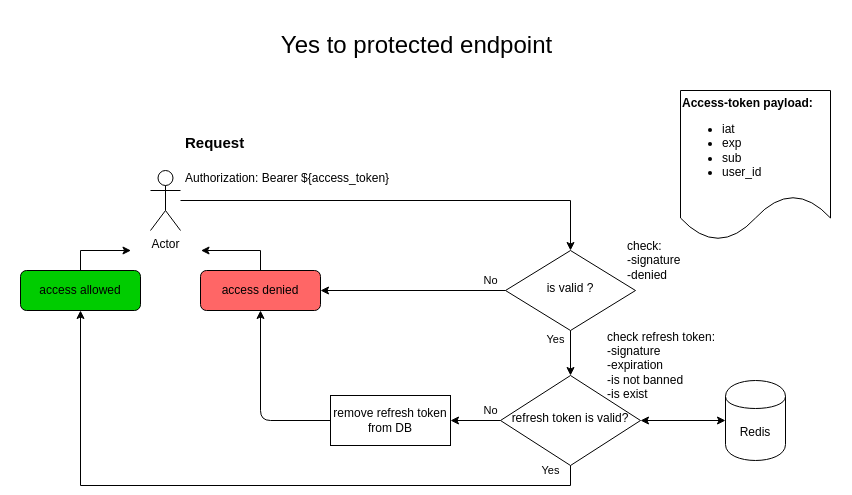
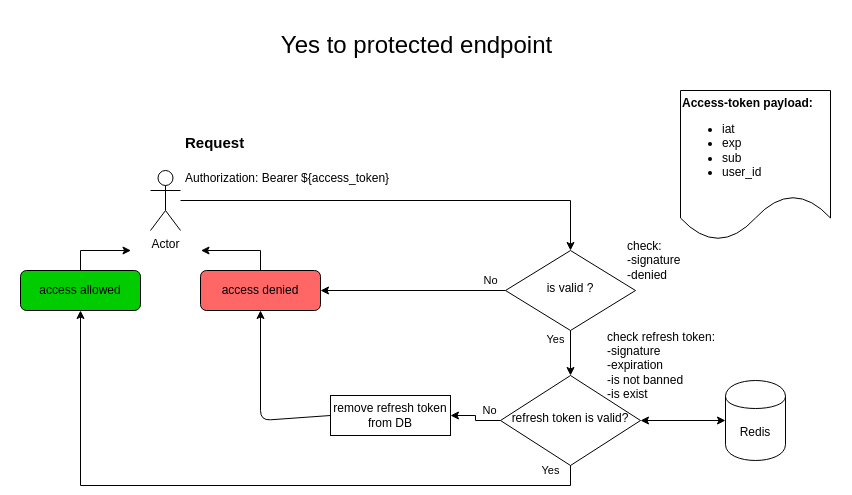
  <mxCell id="0" />
  <mxCell id="1" parent="0" />
  <mxCell id="2" style="edgeStyle=orthogonalEdgeStyle;rounded=0;orthogonalLoop=1;jettySize=auto;html=1;entryX=0.5;entryY=0;entryDx=0;entryDy=0;" parent="1" source="3" target="4" edge="1"><mxGeometry relative="1" as="geometry" /></mxCell>
  <mxCell id="3" value="Actor" style="shape=umlActor;verticalLabelPosition=bottom;labelBackgroundColor=#ffffff;verticalAlign=top;html=1;outlineConnect=0;" parent="1" vertex="1"><mxGeometry x="150" y="170" width="30" height="60" as="geometry" /></mxCell>
  <mxCell id="4" value="is valid ?" style="rhombus;whiteSpace=wrap;html=1;shadow=0;fontFamily=Helvetica;fontSize=12;align=center;strokeWidth=1;spacing=6;spacingTop=-4;" parent="1" vertex="1"><mxGeometry x="505" y="250" width="130" height="80" as="geometry" /></mxCell>
  <mxCell id="5" style="edgeStyle=orthogonalEdgeStyle;rounded=0;orthogonalLoop=1;jettySize=auto;html=1;" parent="1" source="6" edge="1"><mxGeometry relative="1" as="geometry"><mxPoint x="130" y="250" as="targetPoint" /></mxGeometry></mxCell>
  <mxCell id="6" value="access allowed" style="rounded=1;whiteSpace=wrap;html=1;fontSize=12;glass=0;strokeWidth=1;shadow=0;fillColor=#00CC00;" parent="1" vertex="1"><mxGeometry x="20" y="270" width="120" height="40" as="geometry" /></mxCell>
  <mxCell id="7" style="edgeStyle=orthogonalEdgeStyle;rounded=0;orthogonalLoop=1;jettySize=auto;html=1;" parent="1" source="8" edge="1"><mxGeometry relative="1" as="geometry"><mxPoint x="200" y="250" as="targetPoint" /></mxGeometry></mxCell>
  <mxCell id="8" value="access denied" style="rounded=1;whiteSpace=wrap;html=1;fontSize=12;glass=0;strokeWidth=1;shadow=0;fillColor=#FF6666;" parent="1" vertex="1"><mxGeometry x="200" y="270" width="120" height="40" as="geometry" /></mxCell>
  <mxCell id="9" value="&lt;h1&gt;&lt;font style=&quot;font-size: 15px ; line-height: 100%&quot;&gt;Request&lt;/font&gt;&lt;/h1&gt;&lt;p&gt;Authorization: Bearer ${access_token}&lt;/p&gt;" style="text;html=1;strokeColor=none;fillColor=none;spacing=5;spacingTop=-20;whiteSpace=wrap;overflow=hidden;rounded=0;" parent="1" vertex="1"><mxGeometry x="180" y="120" width="230" height="70" as="geometry" /></mxCell>
  <mxCell id="10" value="No" style="edgeStyle=orthogonalEdgeStyle;rounded=0;html=1;jettySize=auto;orthogonalLoop=1;fontSize=11;endArrow=classic;labelBackgroundColor=#ffffff;labelBorderColor=none;exitX=0;exitY=0.5;exitDx=0;exitDy=0;entryX=1;entryY=0.5;entryDx=0;entryDy=0;" parent="1" source="4" target="8" edge="1"><mxGeometry x="-0.838" y="-10" relative="1" as="geometry"><mxPoint as="offset" /><mxPoint x="390" y="289.5" as="sourcePoint" /><mxPoint x="340" y="289.5" as="targetPoint" /></mxGeometry></mxCell>
  <mxCell id="11" value="Yes" style="edgeStyle=orthogonalEdgeStyle;rounded=0;html=1;jettySize=auto;orthogonalLoop=1;fontSize=11;endArrow=classic;labelBackgroundColor=#ffffff;labelBorderColor=none;exitX=0.5;exitY=1;exitDx=0;exitDy=0;entryX=0.5;entryY=0;entryDx=0;entryDy=0;" parent="1" source="4" target="14" edge="1"><mxGeometry x="-0.6" y="-15" relative="1" as="geometry"><mxPoint as="offset" /><mxPoint x="515" y="300" as="sourcePoint" /><mxPoint x="570" y="380" as="targetPoint" /></mxGeometry></mxCell>
  <mxCell id="12" value="check:&lt;br&gt;&lt;div&gt;&lt;span&gt;-signature&lt;/span&gt;&lt;/div&gt;-denied" style="text;html=1;strokeColor=none;fillColor=none;align=left;verticalAlign=middle;whiteSpace=wrap;rounded=0;" parent="1" vertex="1"><mxGeometry x="625" y="230" width="90" height="60" as="geometry" /></mxCell>
  <mxCell id="13" value="Redis" style="shape=cylinder;whiteSpace=wrap;html=1;boundedLbl=1;backgroundOutline=1;fillColor=#FFFFFF;align=center;" parent="1" vertex="1"><mxGeometry x="725" y="380" width="60" height="80" as="geometry" /></mxCell>
  <mxCell id="14" value="refresh token is valid?" style="rhombus;whiteSpace=wrap;html=1;shadow=0;fontFamily=Helvetica;fontSize=12;align=center;strokeWidth=1;spacing=6;spacingTop=-4;" parent="1" vertex="1"><mxGeometry x="500" y="375" width="140" height="90" as="geometry" /></mxCell>
  <mxCell id="15" value="&lt;div&gt;&lt;b&gt;Access-token payload:&lt;/b&gt;&lt;/div&gt;&lt;div&gt;&lt;ul&gt;&lt;li&gt;iat&lt;/li&gt;&lt;li&gt;exp&lt;/li&gt;&lt;li&gt;sub&lt;/li&gt;&lt;li&gt;user_id&lt;/li&gt;&lt;/ul&gt;&lt;/div&gt;" style="shape=document;whiteSpace=wrap;html=1;boundedLbl=1;fillColor=#FFFFFF;align=left;" parent="1" vertex="1"><mxGeometry x="680" y="90" width="150" height="150" as="geometry" /></mxCell>
  <mxCell id="16" value="" style="endArrow=classic;startArrow=classic;html=1;shadow=0;labelBackgroundColor=none;strokeWidth=1;entryX=0;entryY=0.5;entryDx=0;entryDy=0;" parent="1" source="14" target="13" edge="1"><mxGeometry width="50" height="50" relative="1" as="geometry"><mxPoint x="635" y="470" as="sourcePoint" /><mxPoint x="695" y="420" as="targetPoint" /></mxGeometry></mxCell>
  <mxCell id="17" value="check refresh token:&lt;br&gt;&lt;div&gt;&lt;span&gt;-signature&lt;/span&gt;&lt;/div&gt;-expiration&lt;br&gt;-is not banned&lt;br&gt;-is exist" style="text;html=1;strokeColor=none;fillColor=none;align=left;verticalAlign=middle;whiteSpace=wrap;rounded=0;" parent="1" vertex="1"><mxGeometry x="605" y="330" width="120" height="70" as="geometry" /></mxCell>
  <mxCell id="18" value="No" style="edgeStyle=orthogonalEdgeStyle;rounded=0;html=1;jettySize=auto;orthogonalLoop=1;fontSize=11;endArrow=classic;labelBackgroundColor=#ffffff;labelBorderColor=none;exitX=0;exitY=0.5;exitDx=0;exitDy=0;entryX=1;entryY=0.5;entryDx=0;entryDy=0;" parent="1" source="14" target="20" edge="1"><mxGeometry x="-0.6" y="-10" relative="1" as="geometry"><mxPoint as="offset" /><mxPoint x="380" y="419.5" as="sourcePoint" /><mxPoint x="460" y="420" as="targetPoint" /></mxGeometry></mxCell>
  <mxCell id="19" value="Yes" style="edgeStyle=orthogonalEdgeStyle;rounded=0;html=1;jettySize=auto;orthogonalLoop=1;fontSize=11;endArrow=classic;labelBackgroundColor=#ffffff;labelBorderColor=none;exitX=0.5;exitY=1;exitDx=0;exitDy=0;entryX=0.5;entryY=1;entryDx=0;entryDy=0;" parent="1" source="14" target="6" edge="1"><mxGeometry x="-0.883" y="-15" relative="1" as="geometry"><mxPoint as="offset" /><mxPoint x="582" y="471" as="sourcePoint" /><mxPoint x="570" y="510" as="targetPoint" /></mxGeometry></mxCell>
- <mxCell id="20" value="&lt;span&gt;remove refresh token from DB&lt;/span&gt;" style="rounded=0;whiteSpace=wrap;html=1;fillColor=#FFFFFF;align=center;" parent="1" vertex="1"><mxGeometry x="330" y="395" width="120" height="50" as="geometry" /></mxCell>
+ <mxCell id="20" value="&lt;span&gt;remove refresh token from DB&lt;/span&gt;" style="rounded=0;whiteSpace=wrap;html=1;fillColor=#FFFFFF;align=center;" parent="1" vertex="1"><mxGeometry x="330" y="395" width="120" height="40" as="geometry" /></mxCell>
  <mxCell id="21" value="" style="endArrow=classic;html=1;shadow=0;labelBackgroundColor=none;strokeWidth=1;exitX=0;exitY=0.5;exitDx=0;exitDy=0;entryX=0.5;entryY=1;entryDx=0;entryDy=0;" parent="1" source="20" target="8" edge="1"><mxGeometry width="50" height="50" relative="1" as="geometry"><mxPoint x="400" y="520" as="sourcePoint" /><mxPoint x="450" y="470" as="targetPoint" /><Array as="points"><mxPoint x="260" y="420" /></Array></mxGeometry></mxCell>
  <mxCell id="22" value="Yes to protected endpoint" style="text;html=1;strokeColor=none;fillColor=none;align=center;verticalAlign=middle;whiteSpace=wrap;rounded=0;fontSize=24;" vertex="1" parent="1"><mxGeometry x="251" width="331" height="50" as="geometry" y="20" /></mxCell>
